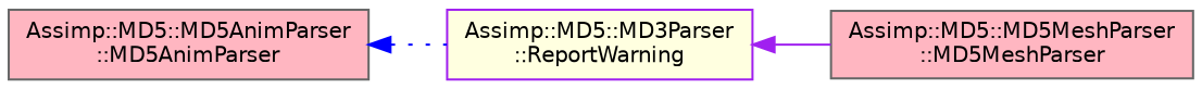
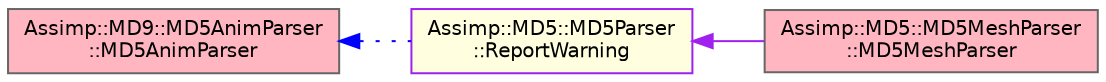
  digraph {
    rankdir=LR
    node [color=gray40 fillcolor=lightpink fontname=Helvetica fontsize=10 shape=record style=filled]
    edge [dir=back fontname=Helvetica fontsize=10 labelfontname=Helvetica labelfontsize=10]
-   n1 [color=purple fillcolor=lightyellow fontcolor=black height=0.2 label="Assimp::MD5::MD3Parser\l::ReportWarning" width=0.4]
+   n1 [color=purple fillcolor=lightyellow fontcolor=black height=0.2 label="Assimp::MD5::MD5Parser\l::ReportWarning" width=0.4]
    n2 [height=0.2 label="Assimp::MD5::MD5MeshParser\l::MD5MeshParser" width=0.4]
-   n3 [height=0.2 label="Assimp::MD5::MD5AnimParser\l::MD5AnimParser" width=0.4]
+   n3 [height=0.2 label="Assimp::MD9::MD5AnimParser\l::MD5AnimParser" width=0.4]
    n1 -> n2 [color=purple style=solid]
    n3 -> n1 [color=blue style=dotted]
  }
